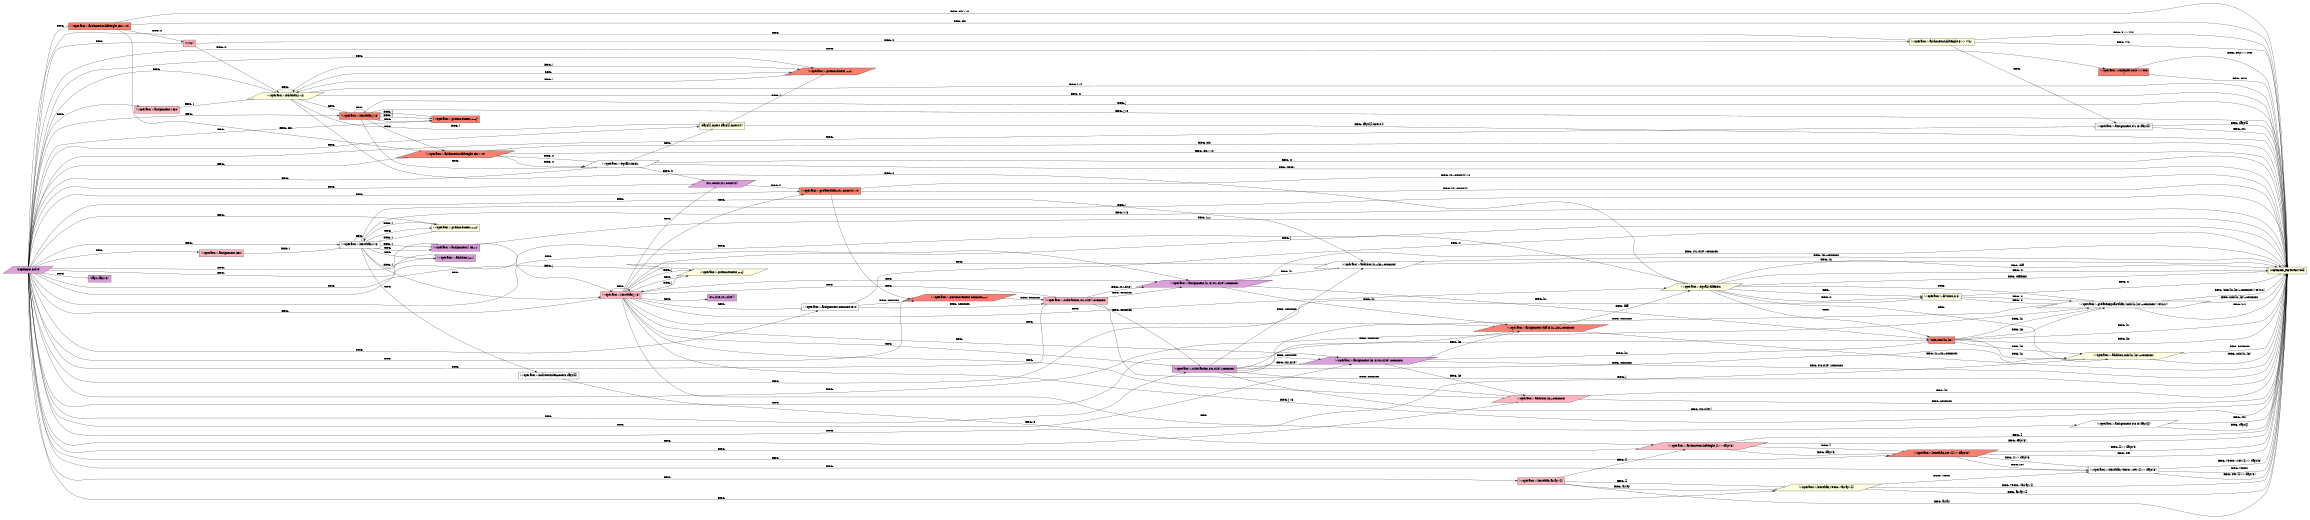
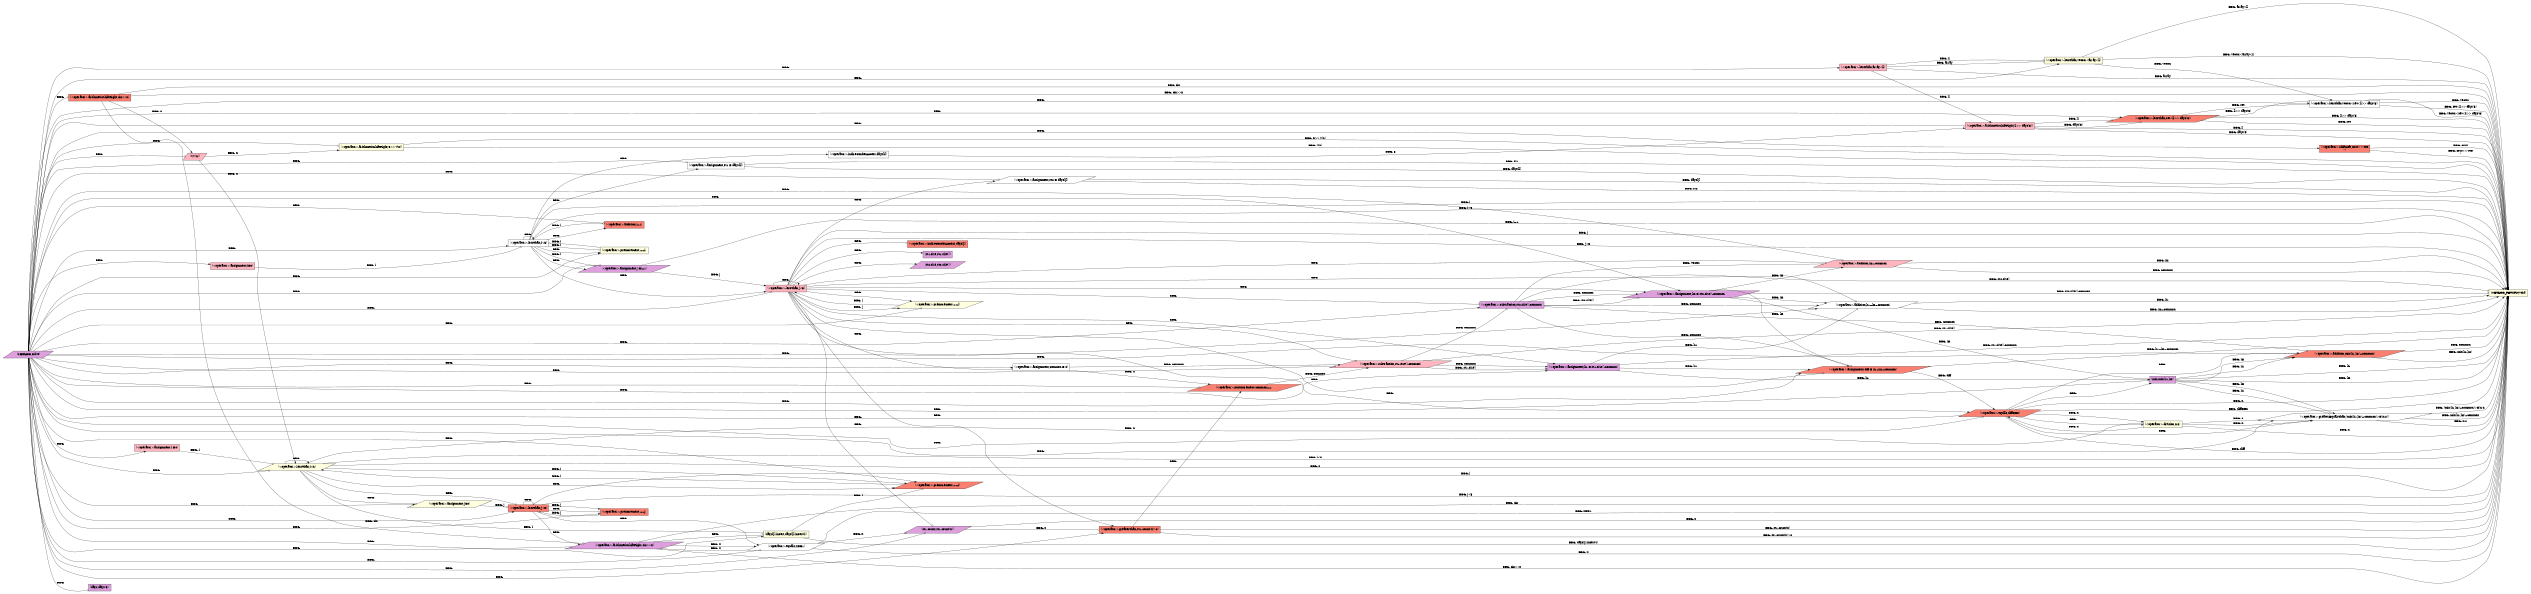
  digraph {
    rankdir=LR
    node [fillcolor=plum shape=box style=filled]
    edge [arrowhead=normal]
    n1 [label="(METHOD,solve)" shape=parallelogram]
    n2 [fillcolor=salmon label="(<operator>.arithmeticShiftRight,cin>>n)"]
    n3 [fillcolor=white label="(<operator>.lessThan,vector<set<ll>> days(5))"]
    n4 [fillcolor=salmon label="(<operator>.shiftLeft,cout<<\"NO\n\")"]
-   n5 [fillcolor=lightyellow label="(<operator>.lessThan,vector<array<ll)" shape=parallelogram]
+   n5 [fillcolor=lightyellow label="(<operator>.lessThan,vector<array<ll)"]
    n6 [fillcolor=lightyellow label="(<operator>.arithmeticShiftRight,5>> v(n))"]
    n7 [fillcolor=lightpink label="(<operator>.assignment,i =0)"]
    n8 [fillcolor=lightyellow label="(<operator>.lessThan,i<n)" shape=parallelogram]
    n9 [fillcolor=salmon label="(<operator>.preIncrement,++i)" shape=parallelogram]
    n10 [fillcolor=lightpink label="(<operator>.assignment,i=0)"]
    n11 [fillcolor=white label="(<operator>.lessThan,i<5)"]
    n12 [fillcolor=lightyellow label="(<operator>.preIncrement,++i)"]
    n13 [fillcolor=salmon label="(<operator>.lessThan,set<ll>> days(5))" shape=parallelogram]
    n14 [fillcolor=white label="(<operator>.assignment,st1 = days[i])"]
    n15 [fillcolor=lightpink label="(<operator>.lessThan,array<ll)"]
-   n16 [fillcolor=lightpink label="(v,v(n))"]
-   n17 [fillcolor=lightpink label="(<operator>.arithmeticShiftRight,ll>> days(5))" shape=parallelogram]
+   n16 [fillcolor=lightpink label="(v,v(n))" shape=parallelogram]
+   n17 [fillcolor=lightpink label="(<operator>.arithmeticShiftRight,ll>> days(5))"]
+   n18 [fillcolor=lightyellow label="(<operator>.assignment,j=0)" shape=parallelogram]
    n19 [fillcolor=salmon label="(<operator>.lessThan,j<5)"]
    n20 [fillcolor=salmon label="(<operator>.preIncrement,++j)"]
-   n21 [label="(<operator>.assignment,j =i+1)"]
+   n21 [label="(<operator>.assignment,j =i+1)" shape=parallelogram]
    n22 [fillcolor=lightpink label="(<operator>.lessThan,j<5)"]
    n23 [fillcolor=lightyellow label="(<operator>.preIncrement,++j)" shape=parallelogram]
    n24 [label="(days,days(5))"]
-   n25 [fillcolor=salmon label="(<operator>.arithmeticShiftRight,cin>>x)" shape=parallelogram]
+   n25 [label="(<operator>.arithmeticShiftRight,cin>>x)" shape=parallelogram]
    n26 [fillcolor=white label="(<operator>.assignment,st2 = days[j])" shape=parallelogram]
    n27 [fillcolor=white label="(<operator>.assignment,common = 0)"]
-   n28 [label="(<operator>.assignment,k1 = st1.size()-common)" shape=parallelogram]
+   n28 [label="(<operator>.assignment,k1 = st1.size()-common)"]
    n29 [label="(<operator>.assignment,k2 = st2.size()-common)" shape=parallelogram]
    n30 [fillcolor=salmon label="(<operator>.assignment,diff = k1+k2+common)" shape=parallelogram]
    n31 [fillcolor=white label="(<operator>.equals,x==1)" shape=parallelogram]
    n32 [fillcolor=lightyellow label="(days[j].insert,days[j].insert(i))"]
-   n33 [label="(<operator>.addition,i+1)"]
-   n34 [fillcolor=lightyellow label="(<operator>.equals,diff==n)" shape=parallelogram]
+   n33 [fillcolor=salmon label="(<operator>.addition,i+1)"]
+   n34 [fillcolor=salmon label="(<operator>.equals,diff==n)" shape=parallelogram]
    n35 [fillcolor=salmon label="(<operator>.greaterThan,st1.count(x)>0)"]
    n36 [fillcolor=salmon label="(<operator>.postIncrement,common++)" shape=parallelogram]
-   n37 [fillcolor=lightpink label="(<operator>.subtraction,st1.size()-common)"]
+   n37 [fillcolor=lightpink label="(<operator>.subtraction,st1.size()-common)" shape=parallelogram]
    n38 [label="(<operator>.subtraction,st2.size()-common)"]
    n39 [fillcolor=white label="(<operator>.addition,k1+k2+common)" shape=parallelogram]
    n40 [fillcolor=lightpink label="(<operator>.addition,k2+common)" shape=parallelogram]
    n41 [fillcolor=white label="(<operator>.greaterEqualsThan,(min(k1,k2)+common)>=(n/2))" shape=parallelogram]
    n42 [label="(st1.count,st1.count(x))" shape=parallelogram]
-   n43 [fillcolor=lightyellow label="(<operator>.addition,min(k1,k2)+common)" shape=parallelogram]
+   n43 [fillcolor=salmon label="(<operator>.addition,min(k1,k2)+common)" shape=parallelogram]
    n44 [fillcolor=lightyellow label="(<operator>.division,n/2)"]
-   n45 [fillcolor=salmon label="(min,min(k1,k2))"]
+   n45 [label="(min,min(k1,k2))"]
    n46 [fillcolor=lightyellow label="(METHOD_RETURN,void)"]
    n47 [fillcolor=white label="(<operator>.indirectIndexAccess,days[i])"]
+   n48 [fillcolor=salmon label="(<operator>.indirectIndexAccess,days[j])"]
    n49 [label="(st1.size,st1.size())"]
+   n50 [label="(st2.size,st2.size())" shape=parallelogram]
    n1 -> n2 [arrowhead=odot label="DDG: "]
    n1 -> n3 [label="DDG: "]
    n1 -> n4 [label="DDG: "]
    n1 -> n5 [label="DDG: "]
    n1 -> n6 [arrowhead=odot label="DDG: "]
    n1 -> n7 [label="DDG: "]
    n1 -> n8 [arrowhead=odot label="DDG: "]
    n1 -> n9 [label="DDG: "]
    n1 -> n10 [label="DDG: "]
    n1 -> n11 [label="DDG: "]
    n1 -> n12 [label="DDG: "]
    n1 -> n13 [label="DDG: "]
    n1 -> n14 [arrowhead=odot label="DDG: "]
    n1 -> n15 [label="DDG: "]
    n1 -> n16 [arrowhead=odot label="DDG: "]
    n1 -> n17 [arrowhead=odot label="DDG: "]
+   n1 -> n18 [label="DDG: "]
    n1 -> n19 [label="DDG: "]
    n1 -> n20 [label="DDG: "]
    n1 -> n21 [arrowhead=odot label="DDG: "]
    n1 -> n22 [arrowhead=odot label="DDG: "]
    n1 -> n23 [arrowhead=odot label="DDG: "]
    n1 -> n24 [arrowhead=odot label="DDG: "]
    n1 -> n25 [arrowhead=odot label="DDG: "]
+   n1 -> n26 [arrowhead=odot label="DDG: "]
    n1 -> n27 [label="DDG: "]
    n1 -> n28 [label="DDG: "]
    n1 -> n29 [label="DDG: "]
+   n1 -> n30 [label="DDG: "]
    n1 -> n31 [arrowhead=odot label="DDG: "]
    n1 -> n32 [label="DDG: "]
-   n1 -> n33 [arrowhead=odot label="DDG: "]
+   n1 -> n33 [arrowhead=odot label="CDG: "]
    n1 -> n34 [arrowhead=odot label="DDG: "]
    n1 -> n35 [label="DDG: "]
    n1 -> n36 [arrowhead=odot label="DDG: "]
    n1 -> n37 [arrowhead=odot label="DDG: "]
    n1 -> n38 [label="DDG: "]
    n1 -> n39 [label="DDG: "]
    n1 -> n40 [arrowhead=odot label="DDG: "]
    n1 -> n41 [label="DDG: "]
    n1 -> n42 [arrowhead=odot label="DDG: "]
    n1 -> n43 [arrowhead=odot label="DDG: "]
    n1 -> n44 [arrowhead=odot label="DDG: "]
-   n1 -> n45 [label="DDG: "]
+   n1 -> n45 [arrowhead=odot label="DDG: "]
    n2 -> n16 [label="DDG: n"]
    n2 -> n25 [arrowhead=odot label="DDG: cin"]
    n2 -> n46 [label="DDG: cin"]
    n2 -> n46 [label="DDG: cin>>n"]
    n3 -> n46 [label="DDG: vector"]
    n3 -> n46 [arrowhead=odot label="DDG: set<ll>> days(5)"]
    n3 -> n46 [arrowhead=odot label="DDG: vector<set<ll>> days(5)"]
    n4 -> n46 [arrowhead=odot label="DDG: cout<<\"NO\n\""]
    n4 -> n46 [arrowhead=odot label="DDG: cout"]
    n5 -> n3 [label="DDG: vector"]
    n5 -> n46 [label="DDG: array<ll"]
    n5 -> n46 [label="DDG: vector<array<ll"]
    n6 -> n46 [label="DDG: v(n)"]
    n6 -> n46 [label="DDG: 5>> v(n)"]
    n7 -> n8 [arrowhead=odot label="DDG: i"]
    n8 -> n8 [label="CDG: "]
    n8 -> n9 [label="DDG: i"]
    n8 -> n9 [label="CDG: "]
+   n8 -> n18 [arrowhead=odot label="CDG: "]
    n8 -> n19 [arrowhead=odot label="CDG: "]
    n8 -> n32 [arrowhead=odot label="DDG: i"]
    n8 -> n34 [arrowhead=odot label="DDG: n"]
    n8 -> n46 [label="DDG: n"]
    n8 -> n46 [label="DDG: i<n"]
    n9 -> n8 [label="DDG: i"]
    n10 -> n11 [arrowhead=odot label="DDG: i"]
    n11 -> n11 [label="CDG: "]
    n11 -> n12 [arrowhead=odot label="DDG: i"]
    n11 -> n12 [label="CDG: "]
-   n6 -> n14 [label="CDG: "]
+   n11 -> n14 [label="CDG: "]
    n11 -> n21 [arrowhead=odot label="DDG: i"]
    n11 -> n21 [label="CDG: "]
    n11 -> n22 [label="CDG: "]
    n11 -> n33 [arrowhead=odot label="DDG: i"]
    n11 -> n33 [label="CDG: "]
    n11 -> n46 [arrowhead=odot label="DDG: i"]
    n11 -> n46 [label="DDG: i<5"]
    n11 -> n47 [label="CDG: "]
    n12 -> n11 [arrowhead=odot label="DDG: i"]
    n13 -> n3 [arrowhead=odot label="DDG: set"]
    n13 -> n3 [arrowhead=odot label="DDG: ll>> days(5)"]
    n13 -> n46 [label="DDG: ll>> days(5)"]
    n13 -> n46 [arrowhead=odot label="DDG: set"]
    n14 -> n46 [arrowhead=odot label="DDG: st1"]
    n14 -> n46 [arrowhead=odot label="DDG: days[i]"]
    n15 -> n5 [arrowhead=odot label="DDG: array"]
    n15 -> n5 [arrowhead=odot label="DDG: ll"]
    n15 -> n17 [label="DDG: ll"]
    n15 -> n46 [label="DDG: array"]
    n16 -> n6 [label="DDG: n"]
    n16 -> n8 [label="DDG: n"]
    n17 -> n13 [arrowhead=odot label="DDG: ll"]
    n17 -> n13 [arrowhead=odot label="DDG: days(5)"]
    n17 -> n46 [arrowhead=odot label="DDG: ll"]
    n17 -> n46 [arrowhead=odot label="DDG: days(5)"]
+   n18 -> n19 [arrowhead=odot label="DDG: j"]
    n19 -> n19 [arrowhead=odot label="CDG: "]
    n19 -> n20 [label="DDG: j"]
    n19 -> n20 [arrowhead=odot label="CDG: "]
    n19 -> n25 [label="CDG: "]
    n19 -> n31 [label="CDG: "]
    n19 -> n46 [arrowhead=odot label="DDG: j"]
    n19 -> n46 [arrowhead=odot label="DDG: j<5"]
    n20 -> n19 [arrowhead=odot label="DDG: j"]
    n21 -> n22 [label="DDG: j"]
    n21 -> n46 [label="DDG: i+1"]
    n22 -> n22 [label="CDG: "]
    n22 -> n23 [label="DDG: j"]
    n22 -> n23 [label="CDG: "]
    n22 -> n26 [label="CDG: "]
    n22 -> n27 [arrowhead=odot label="CDG: "]
    n22 -> n28 [label="CDG: "]
    n22 -> n29 [label="CDG: "]
    n22 -> n30 [arrowhead=odot label="CDG: "]
    n22 -> n34 [label="CDG: "]
    n22 -> n35 [label="CDG: "]
    n22 -> n37 [arrowhead=odot label="CDG: "]
    n22 -> n38 [arrowhead=odot label="CDG: "]
    n22 -> n39 [arrowhead=odot label="CDG: "]
    n22 -> n40 [arrowhead=odot label="CDG: "]
    n22 -> n42 [arrowhead=odot label="CDG: "]
    n22 -> n46 [arrowhead=odot label="DDG: j"]
    n22 -> n46 [label="DDG: j<5"]
+   n22 -> n48 [arrowhead=odot label="CDG: "]
    n22 -> n49 [label="CDG: "]
+   n22 -> n50 [label="CDG: "]
    n23 -> n22 [label="DDG: j"]
    n25 -> n31 [label="DDG: x"]
    n25 -> n46 [arrowhead=odot label="DDG: cin"]
    n25 -> n46 [label="DDG: cin>>x"]
    n26 -> n46 [label="DDG: st2"]
    n26 -> n46 [label="DDG: days[j]"]
-   n27 -> n36 [label="DDG: common"]
+   n27 -> n36 [label="DDG: x"]
    n27 -> n37 [label="DDG: common"]
    n28 -> n30 [label="DDG: k1"]
    n28 -> n39 [arrowhead=odot label="DDG: k1"]
    n28 -> n45 [label="DDG: k1"]
    n28 -> n46 [arrowhead=odot label="DDG: st1.size()-common"]
    n29 -> n30 [label="DDG: k2"]
+   n29 -> n39 [label="DDG: k2"]
    n29 -> n40 [label="DDG: k2"]
    n29 -> n45 [arrowhead=odot label="DDG: k2"]
    n29 -> n46 [arrowhead=odot label="DDG: st2.size()-common"]
    n30 -> n34 [label="DDG: diff"]
    n30 -> n46 [label="DDG: k1+k2+common"]
    n31 -> n25 [arrowhead=odot label="DDG: x"]
-   n31 -> n32 [arrowhead=odot label="CDG: "]
+   n25 -> n32 [arrowhead=odot label="CDG: "]
    n31 -> n42 [arrowhead=odot label="DDG: x"]
    n31 -> n46 [arrowhead=odot label="DDG: x"]
    n31 -> n46 [label="DDG: x==1"]
    n32 -> n9 [arrowhead=odot label="DDG: i"]
    n32 -> n46 [arrowhead=odot label="DDG: days[j].insert(i)"]
    n34 -> n41 [arrowhead=odot label="CDG: "]
    n34 -> n43 [label="CDG: "]
    n34 -> n44 [label="DDG: n"]
    n34 -> n44 [label="CDG: "]
    n34 -> n45 [label="CDG: "]
    n34 -> n46 [arrowhead=odot label="DDG: diff"]
    n34 -> n46 [label="DDG: n"]
    n34 -> n46 [arrowhead=odot label="DDG: diff==n"]
    n35 -> n36 [label="CDG: "]
    n35 -> n46 [arrowhead=odot label="DDG: st1.count(x)"]
    n35 -> n46 [arrowhead=odot label="DDG: st1.count(x)>0"]
    n36 -> n37 [label="DDG: common"]
    n37 -> n28 [label="DDG: common"]
    n37 -> n28 [label="DDG: st1.size()"]
    n37 -> n38 [arrowhead=odot label="DDG: common"]
-   n37 -> n46 [label="DDG: j"]
+   n37 -> n46 [label="DDG: st1.size()"]
    n38 -> n29 [label="DDG: common"]
    n38 -> n29 [arrowhead=odot label="DDG: st2.size()"]
    n38 -> n30 [arrowhead=odot label="DDG: common"]
    n38 -> n39 [label="DDG: common"]
-   n38 -> n40 [arrowhead=odot label="DDG: common"]
-   n38 -> n41 [arrowhead=odot label="DDG: common"]
+   n38 -> n40 [arrowhead=odot label="DDG: vector"]
    n38 -> n43 [arrowhead=odot label="DDG: common"]
    n38 -> n46 [arrowhead=odot label="DDG: st2.size()"]
    n39 -> n46 [label="DDG: k1"]
    n39 -> n46 [label="DDG: k2+common"]
    n40 -> n46 [label="DDG: k2"]
    n40 -> n46 [label="DDG: common"]
    n41 -> n46 [arrowhead=odot label="DDG: min(k1,k2)+common"]
    n41 -> n46 [arrowhead=odot label="DDG: n/2"]
    n41 -> n46 [arrowhead=odot label="DDG: (min(k1,k2)+common)>=(n/2)"]
    n42 -> n35 [arrowhead=odot label="DDG: x"]
-   n27 -> n46 [arrowhead=odot label="DDG: x"]
+   n42 -> n46 [arrowhead=odot label="DDG: x"]
    n43 -> n46 [label="DDG: min(k1,k2)"]
    n43 -> n46 [arrowhead=odot label="DDG: common"]
+   n44 -> n34 [label="DDG: n"]
    n44 -> n41 [arrowhead=odot label="DDG: 2"]
    n44 -> n41 [label="DDG: n"]
    n44 -> n46 [arrowhead=odot label="DDG: n"]
    n45 -> n41 [arrowhead=odot label="DDG: k1"]
    n45 -> n41 [label="DDG: k2"]
    n45 -> n43 [label="DDG: k1"]
    n45 -> n43 [label="DDG: k2"]
    n45 -> n46 [arrowhead=odot label="DDG: k1"]
    n45 -> n46 [label="DDG: k2"]
    n47 -> n17 [label="DDG: 5"]
  }
